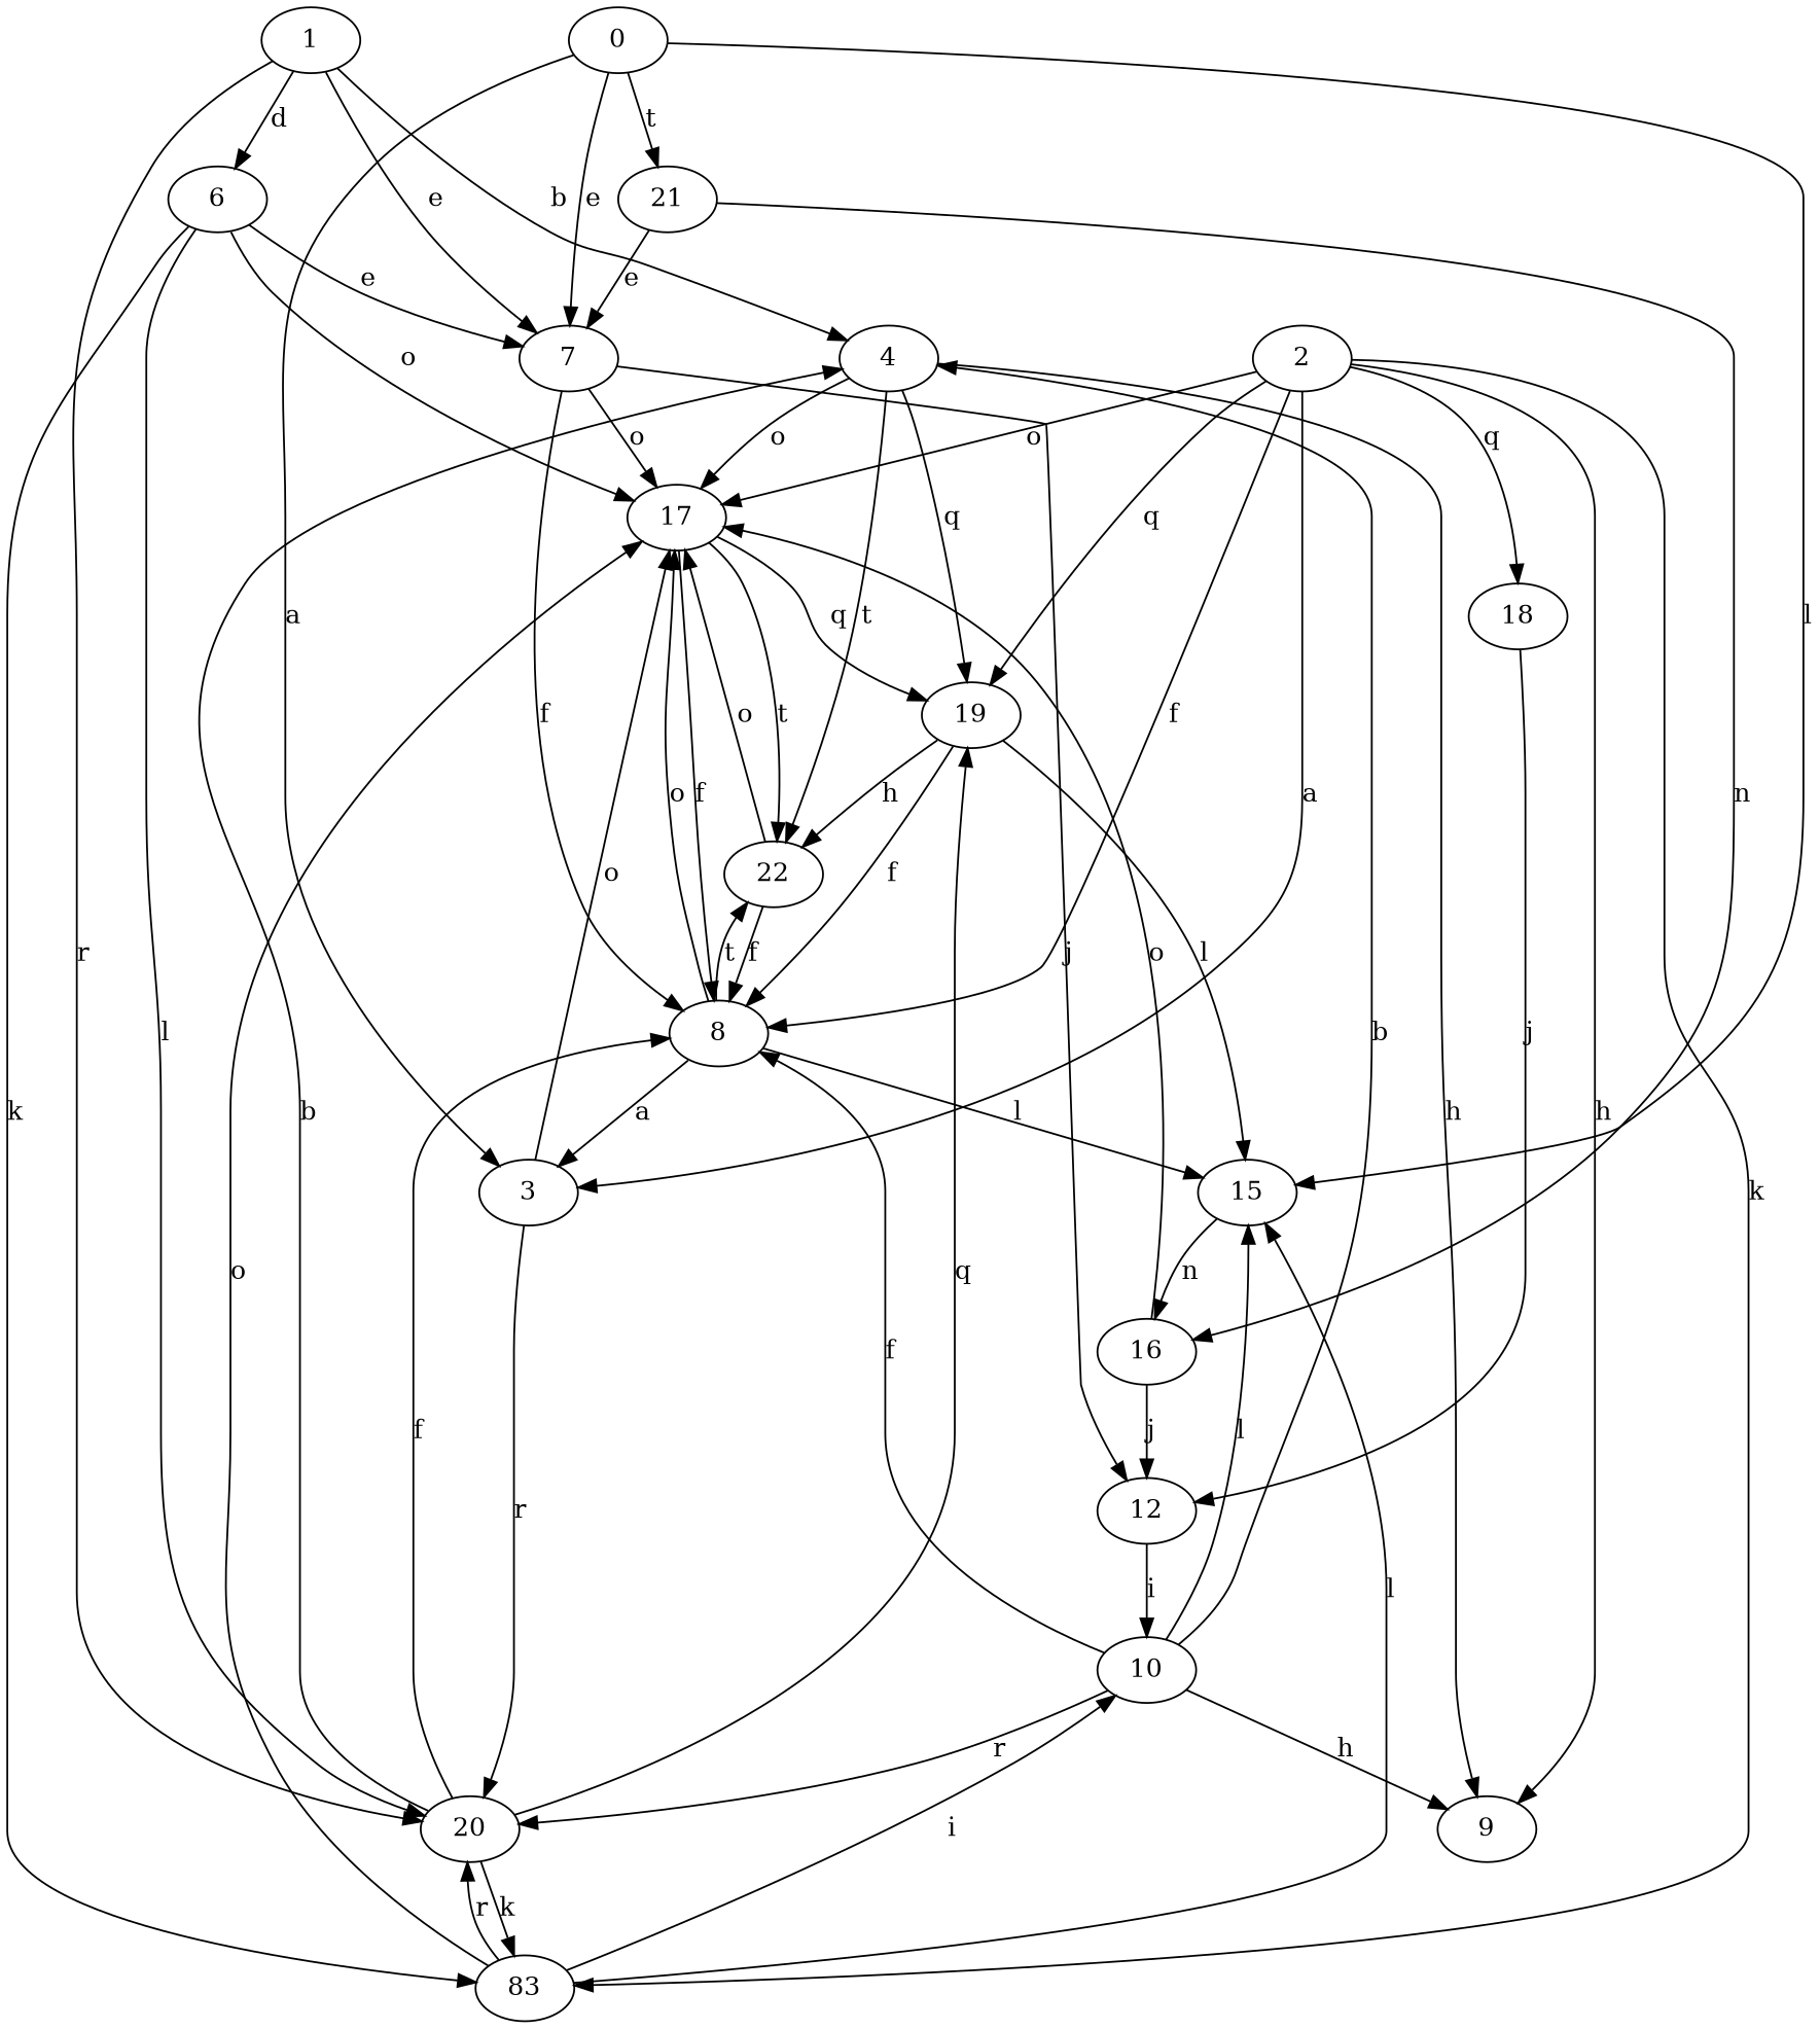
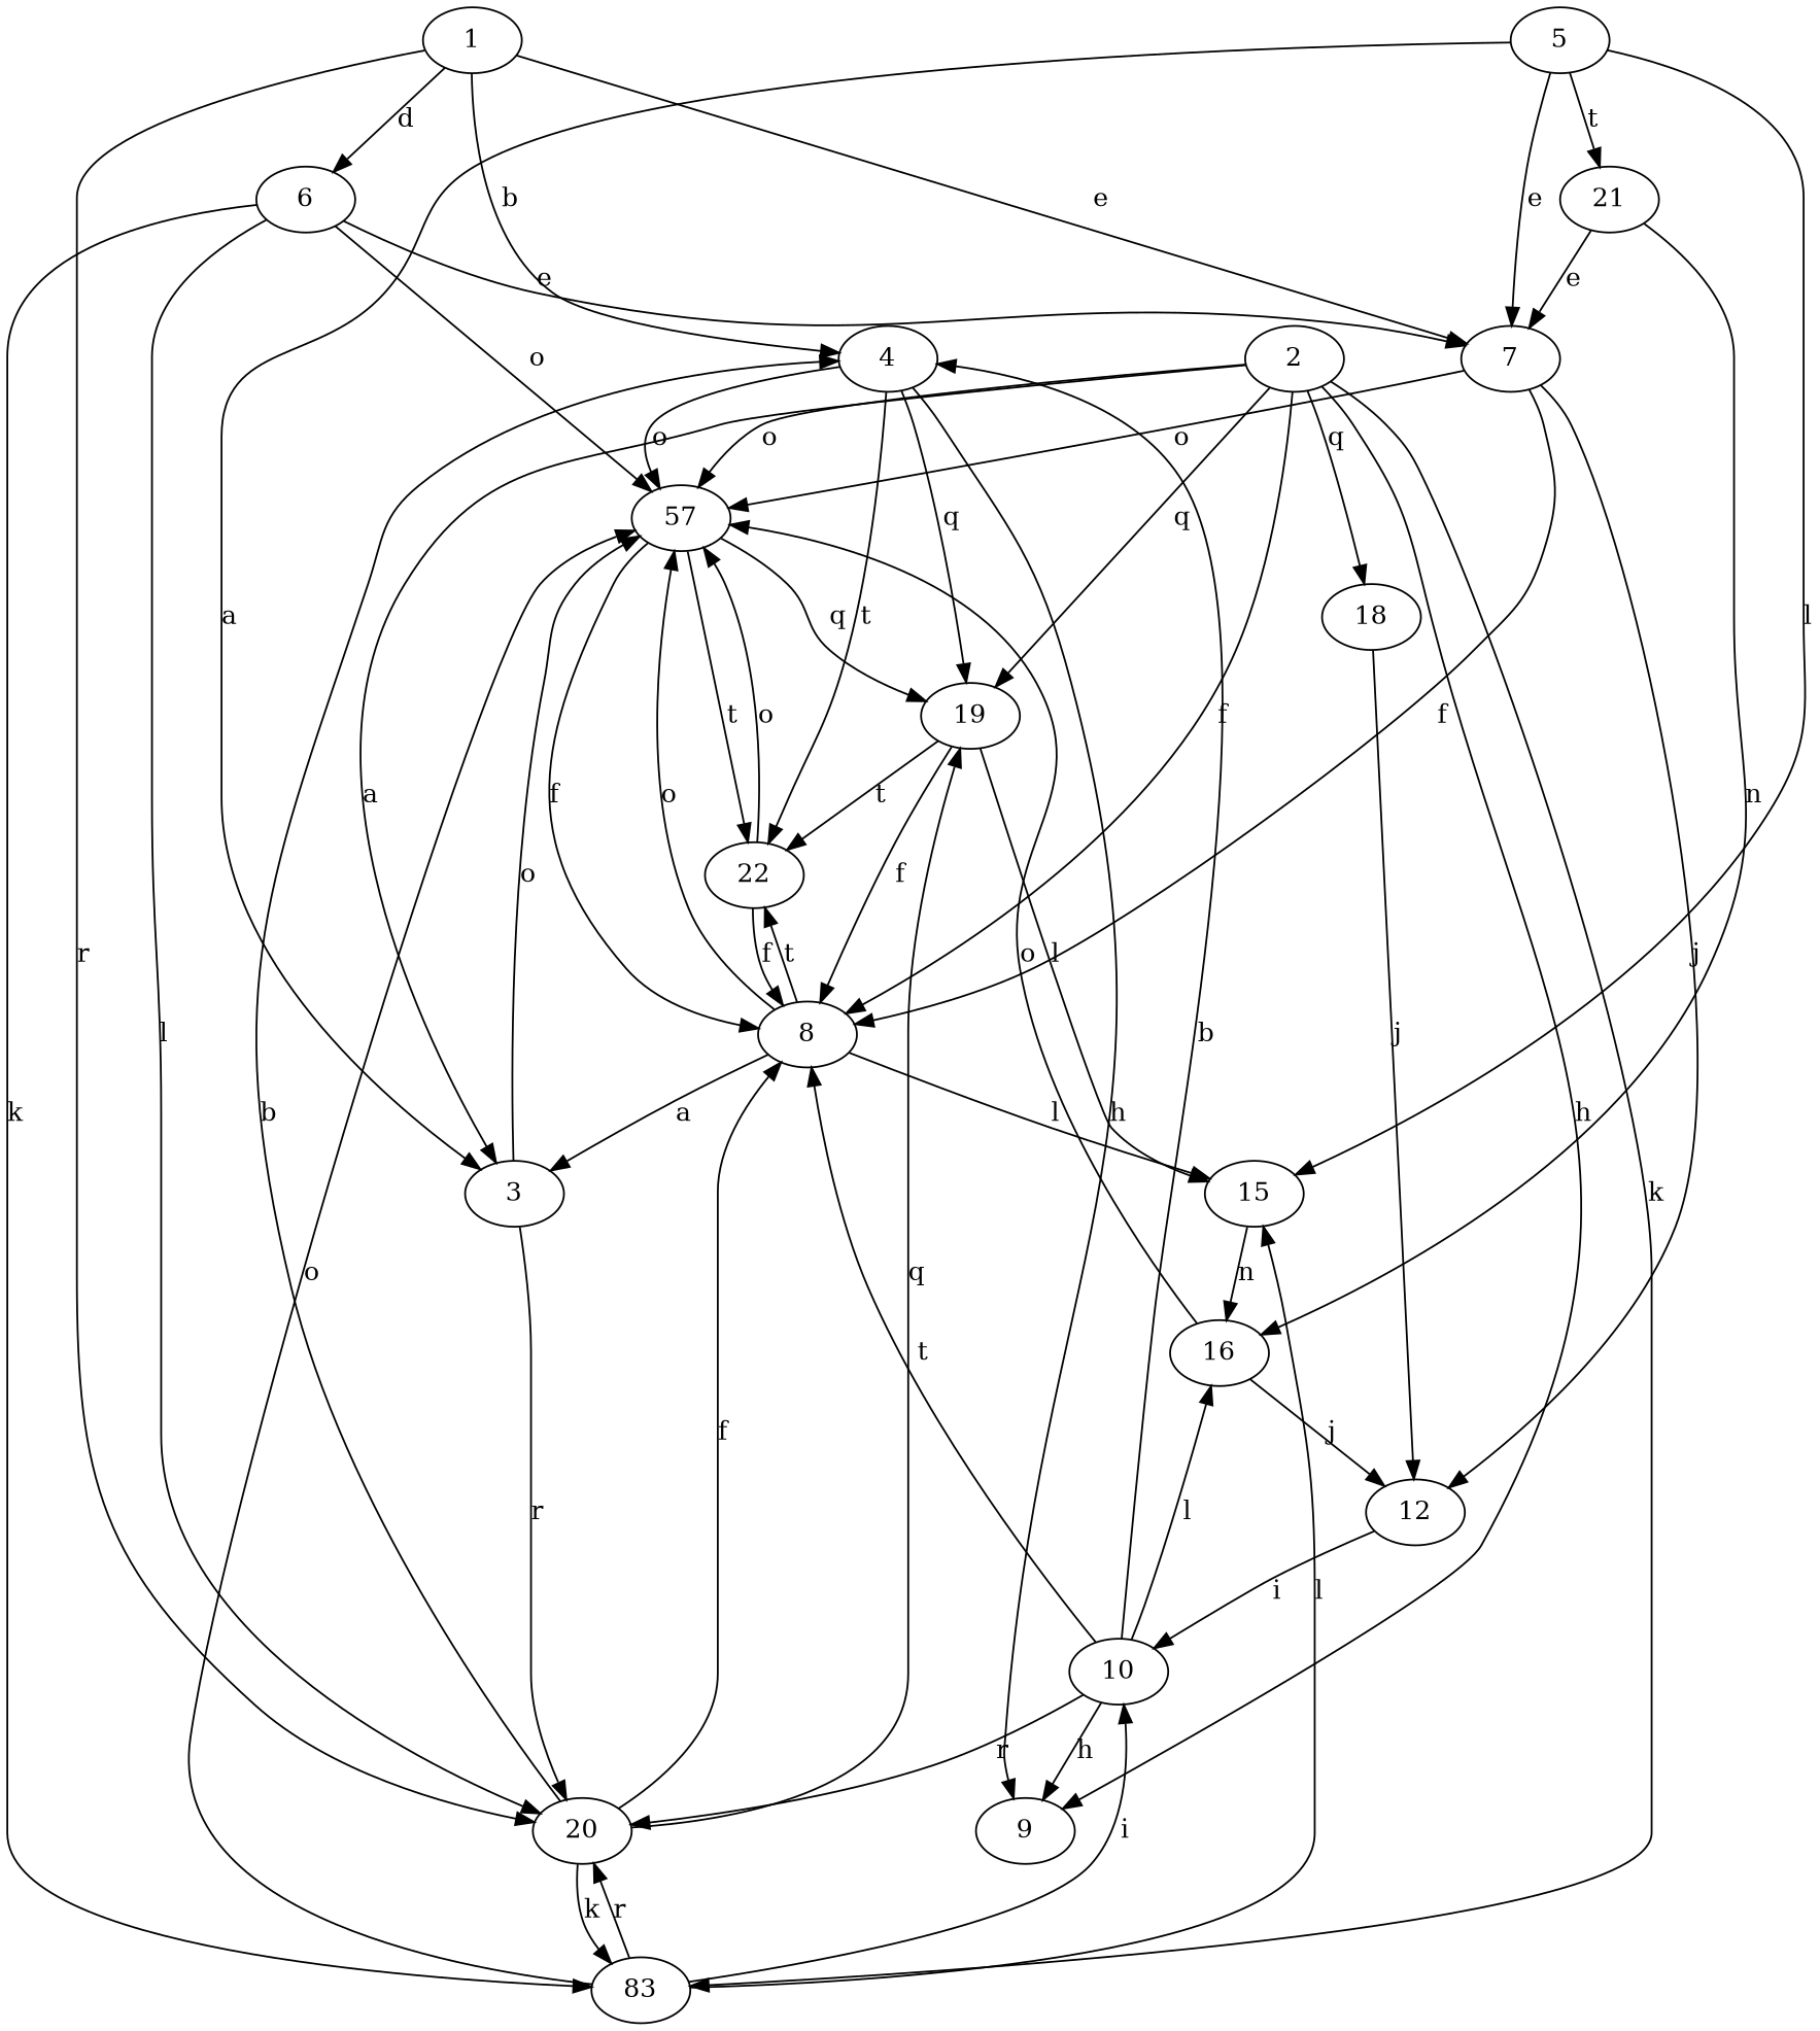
  strict digraph {
    1
    4
    6
    7
    20
    9
-   17
+   17 [label=57]
    19
    22
    n10 [label=83]
    8
    12
    2
    3
    18
    15
    10
-   0
+   0 [label=5]
    21
    16
    1 -> 4 [label=b]
    1 -> 6 [label=d]
    1 -> 7 [label=e]
    1 -> 20 [label=r]
    4 -> 9 [label=h]
    4 -> 17 [label=o]
    4 -> 19 [label=q]
    4 -> 22 [label=t]
    6 -> 7 [label=e]
    6 -> 20 [label=l]
    6 -> 17 [label=o]
    6 -> n10 [label=k]
    7 -> 17 [label=o]
    7 -> 8 [label=f]
    7 -> 12 [label=j]
    20 -> 4 [label=b]
    20 -> 19 [label=q]
    20 -> n10 [label=k]
    20 -> 8 [label=f]
    17 -> 19 [label=q]
    17 -> 22 [label=t]
    17 -> 8 [label=f]
-   19 -> 22 [label=h]
+   19 -> 22 [label=t]
    19 -> 8 [label=f]
    19 -> 15 [label=l]
    22 -> 17 [label=o]
    22 -> 8 [label=f]
    n10 -> 20 [label=r]
    n10 -> 17 [label=o]
    n10 -> 15 [label=l]
    n10 -> 10 [label=i]
    8 -> 17 [label=o]
    8 -> 22 [label=t]
    8 -> 3 [label=a]
    8 -> 15 [label=l]
    12 -> 10 [label=i]
    2 -> 9 [label=h]
    2 -> 17 [label=o]
    2 -> 19 [label=q]
    2 -> n10 [label=k]
    2 -> 8 [label=f]
    2 -> 3 [label=a]
    2 -> 18 [label=q]
    3 -> 20 [label=r]
    3 -> 17 [label=o]
    18 -> 12 [label=j]
    15 -> 16 [label=n]
    10 -> 4 [label=b]
    10 -> 20 [label=r]
    10 -> 9 [label=h]
-   10 -> 8 [label=f]
-   10 -> 15 [label=l]
+   10 -> 8 [label=t]
+   10 -> 16 [label=l]
    0 -> 7 [label=e]
    0 -> 3 [label=a]
    0 -> 15 [label=l]
    0 -> 21 [label=t]
    21 -> 7 [label=e]
    21 -> 16 [label=n]
    16 -> 17 [label=o]
    16 -> 12 [label=j]
  }
